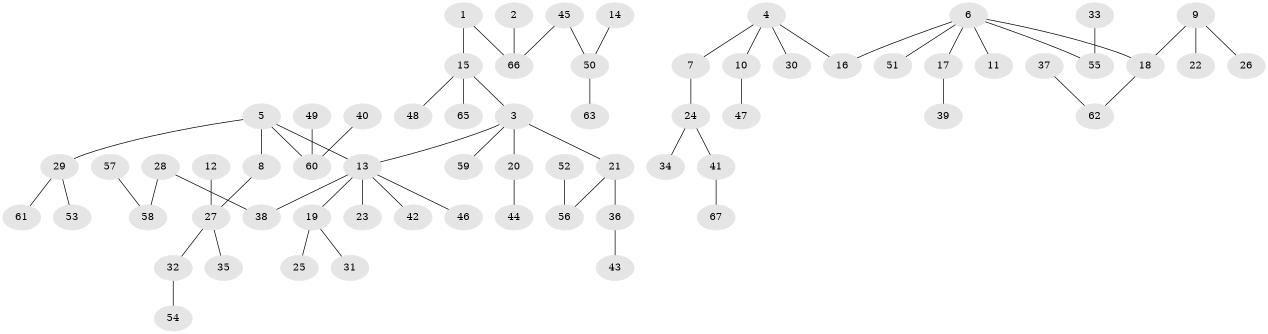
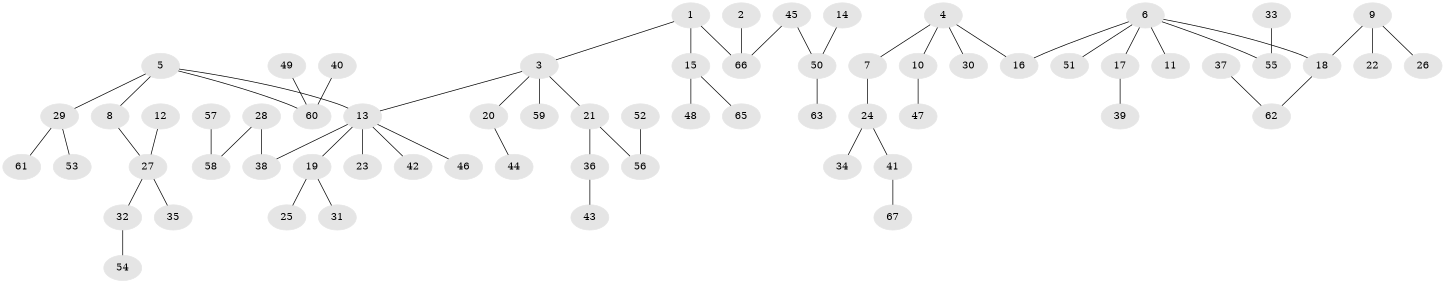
  graph {
    node [color=gray90 style=filled]
    edge [weight=1.0]
    1
    3
    15
    66
    13
    20
    21
    59
    48
    65
    2
    6
    16
    11
    17
    18
    51
    55
    19
    23
    38
    42
    46
    44
    36
    56
    4
    7
    10
    30
    24
    47
    5
    8
    29
    60
    27
    53
    61
    39
    62
    34
    41
    32
    35
    9
    22
    26
    12
    25
    31
    14
    50
    63
    43
    67
    54
    28
    58
    33
    37
    40
    45
    49
    52
    57
-   15 -- 3
+   1 -- 3
    1 -- 15
    1 -- 66
    3 -- 13
    3 -- 20
    3 -- 21
    3 -- 59
    15 -- 48
    15 -- 65
    13 -- 19
    13 -- 23
    13 -- 38
    13 -- 42
    13 -- 46
    20 -- 44
    21 -- 36
    21 -- 56
    2 -- 66
    6 -- 16
    6 -- 11
    6 -- 17
    6 -- 18
    6 -- 51
    6 -- 55
    17 -- 39
    18 -- 62
    19 -- 25
    19 -- 31
    36 -- 43
    4 -- 16
    4 -- 7
    4 -- 10
    4 -- 30
    7 -- 24
    10 -- 47
    24 -- 34
    24 -- 41
    5 -- 13
    5 -- 8
    5 -- 29
    5 -- 60
    8 -- 27
    29 -- 53
    29 -- 61
    27 -- 32
    27 -- 35
    41 -- 67
    32 -- 54
    9 -- 18
    9 -- 22
    9 -- 26
    12 -- 27
    14 -- 50
    50 -- 63
    28 -- 38
    28 -- 58
    33 -- 55
    37 -- 62
    40 -- 60
    45 -- 66
    45 -- 50
    49 -- 60
    52 -- 56
    57 -- 58
  }
